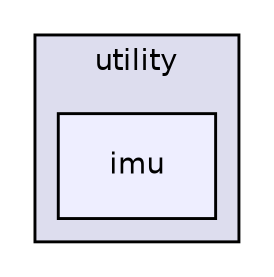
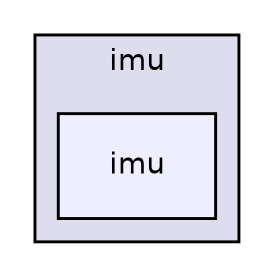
  digraph {
    compound=true
    n1 [fillcolor="#eeeeff" fontname=Helvetica fontsize=10 label=imu pencolor=black shape=box style=filled]
    subgraph cluster_1 {
      bgcolor="#ddddee"
      fontname=Helvetica
      fontsize=10
-     label=utility
+     label=imu
      pencolor=black
      n1
    }
  }
